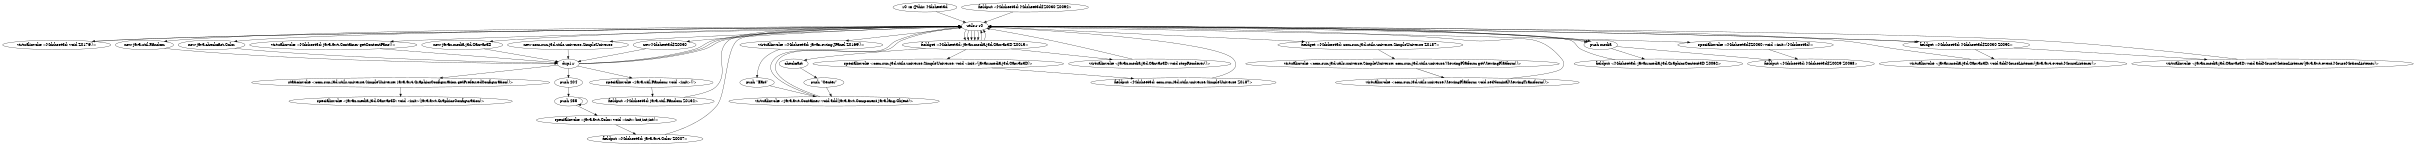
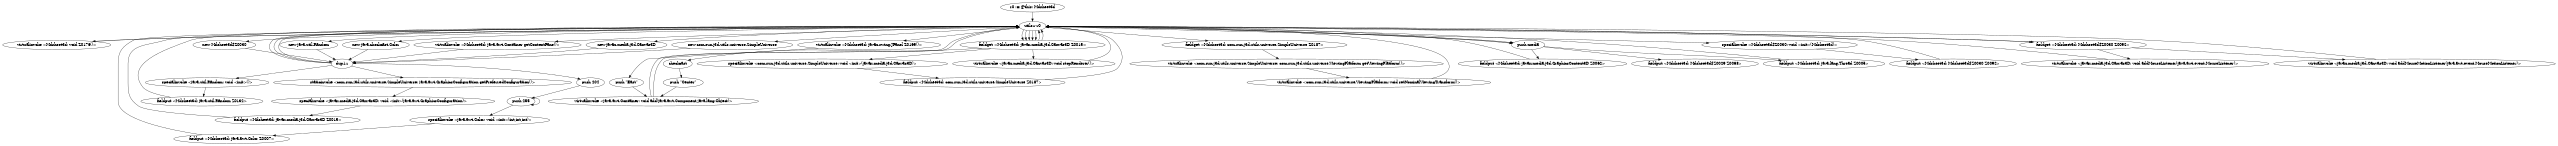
  digraph {
    fontname="DejaVu Serif"
    node [fontname="DejaVu Serif"]
    edge [fontname="DejaVu Serif"]
    n1 [label="utils.r r0"]
    "r0 := @this: Mdsheet3d"
    "virtualinvoke <Mdsheet3d: void Z0176()>"
    "new java.util.Random"
    n5 [label="new java.checkcast.Color"]
    "virtualinvoke <Mdsheet3d: java.awt.Container getContentPane()>"
    "virtualinvoke <Mdsheet3d: javax.swing.JPanel Z0169()>"
    "new javax.media.j3d.Canvas3D"
    "fieldget <Mdsheet3d: javax.media.j3d.Canvas3D Z0015>"
    "new com.sun.j3d.utils.universe.SimpleUniverse"
    "fieldget <Mdsheet3d: com.sun.j3d.utils.universe.SimpleUniverse Z0187>"
    n12 [label="push media"]
    "new Mdsheet3d$Z0030"
    "specialinvoke <Mdsheet3d$Z0030: void <init>(Mdsheet3d)>"
    "fieldget <Mdsheet3d: Mdsheet3d$Z0030 Z0092>"
    "dup1.r"
    "push \"East\""
    "virtualinvoke <javax.media.j3d.Canvas3D: void stopRenderer()>"
    checkcast
    "specialinvoke <com.sun.j3d.utils.universe.SimpleUniverse: void <init>(javax.media.j3d.Canvas3D)>"
    "virtualinvoke <com.sun.j3d.utils.universe.SimpleUniverse: com.sun.j3d.utils.universe.ViewingPlatform getViewingPlatform()>"
    "fieldput <Mdsheet3d: javax.media.j3d.GraphicsContext3D Z0062>"
+   "fieldput <Mdsheet3d: java.lang.Thread Z0005>"
    "fieldput <Mdsheet3d: Mdsheet3d$Z0029 Z0068>"
    "fieldput <Mdsheet3d: Mdsheet3d$Z0030 Z0092>"
    "virtualinvoke <javax.media.j3d.Canvas3D: void addMouseListener(java.awt.event.MouseListener)>"
    "virtualinvoke <javax.media.j3d.Canvas3D: void addMouseMotionListener(java.awt.event.MouseMotionListener)>"
    "specialinvoke <java.util.Random: void <init>()>"
    "push 204"
    "staticinvoke <com.sun.j3d.utils.universe.SimpleUniverse: java.awt.GraphicsConfiguration getPreferredConfiguration()>"
    "fieldput <Mdsheet3d: java.util.Random Z0132>"
    "push 255"
    "specialinvoke <javax.media.j3d.Canvas3D: void <init>(java.awt.GraphicsConfiguration)>"
    "specialinvoke <java.awt.Color: void <init>(int,int,int)>"
    "fieldput <Mdsheet3d: java.awt.Color Z0007>"
    "virtualinvoke <java.awt.Container: void add(java.awt.Component,java.lang.Object)>"
+   "fieldput <Mdsheet3d: javax.media.j3d.Canvas3D Z0015>"
    "push \"Center\""
    "fieldput <Mdsheet3d: com.sun.j3d.utils.universe.SimpleUniverse Z0187>"
    "virtualinvoke <com.sun.j3d.utils.universe.ViewingPlatform: void setNominalViewingTransform()>"
    n1 -> "virtualinvoke <Mdsheet3d: void Z0176()>"
    n1 -> "new java.util.Random"
    n1 -> n5
    n1 -> "virtualinvoke <Mdsheet3d: java.awt.Container getContentPane()>"
    n1 -> "virtualinvoke <Mdsheet3d: javax.swing.JPanel Z0169()>"
    n1 -> "new javax.media.j3d.Canvas3D"
    n1 -> "fieldget <Mdsheet3d: javax.media.j3d.Canvas3D Z0015>"
    n1 -> "fieldget <Mdsheet3d: javax.media.j3d.Canvas3D Z0015>"
    n1 -> "fieldget <Mdsheet3d: javax.media.j3d.Canvas3D Z0015>"
    n1 -> "fieldget <Mdsheet3d: javax.media.j3d.Canvas3D Z0015>"
    n1 -> "fieldget <Mdsheet3d: javax.media.j3d.Canvas3D Z0015>"
    n1 -> "new com.sun.j3d.utils.universe.SimpleUniverse"
    n1 -> "fieldget <Mdsheet3d: com.sun.j3d.utils.universe.SimpleUniverse Z0187>"
    n1 -> n12
    n1 -> n12
    n1 -> n12
    n1 -> "new Mdsheet3d$Z0030"
    n1 -> "specialinvoke <Mdsheet3d$Z0030: void <init>(Mdsheet3d)>"
    n1 -> "fieldget <Mdsheet3d: Mdsheet3d$Z0030 Z0092>"
    n1 -> "fieldget <Mdsheet3d: Mdsheet3d$Z0030 Z0092>"
    "r0 := @this: Mdsheet3d" -> n1
    "virtualinvoke <Mdsheet3d: void Z0176()>" -> n1
    "new java.util.Random" -> "dup1.r"
    n5 -> "dup1.r"
    "virtualinvoke <Mdsheet3d: java.awt.Container getContentPane()>" -> "dup1.r"
    "virtualinvoke <Mdsheet3d: javax.swing.JPanel Z0169()>" -> "push \"East\""
    "new javax.media.j3d.Canvas3D" -> "dup1.r"
    "fieldget <Mdsheet3d: javax.media.j3d.Canvas3D Z0015>" -> n1
    "fieldget <Mdsheet3d: javax.media.j3d.Canvas3D Z0015>" -> n1
    "fieldget <Mdsheet3d: javax.media.j3d.Canvas3D Z0015>" -> "virtualinvoke <javax.media.j3d.Canvas3D: void stopRenderer()>"
    "fieldget <Mdsheet3d: javax.media.j3d.Canvas3D Z0015>" -> checkcast
    "fieldget <Mdsheet3d: javax.media.j3d.Canvas3D Z0015>" -> "specialinvoke <com.sun.j3d.utils.universe.SimpleUniverse: void <init>(javax.media.j3d.Canvas3D)>"
    "new com.sun.j3d.utils.universe.SimpleUniverse" -> "dup1.r"
    "fieldget <Mdsheet3d: com.sun.j3d.utils.universe.SimpleUniverse Z0187>" -> "virtualinvoke <com.sun.j3d.utils.universe.SimpleUniverse: com.sun.j3d.utils.universe.ViewingPlatform getViewingPlatform()>"
    n12 -> "fieldput <Mdsheet3d: javax.media.j3d.GraphicsContext3D Z0062>"
+   n12 -> "fieldput <Mdsheet3d: java.lang.Thread Z0005>"
    n12 -> "fieldput <Mdsheet3d: Mdsheet3d$Z0029 Z0068>"
    "new Mdsheet3d$Z0030" -> "dup1.r"
-   "specialinvoke <Mdsheet3d$Z0030: void <init>(Mdsheet3d)>" -> "fieldput <Mdsheet3d: Mdsheet3d$Z0029 Z0068>"
+   "specialinvoke <Mdsheet3d$Z0030: void <init>(Mdsheet3d)>" -> "fieldput <Mdsheet3d: Mdsheet3d$Z0030 Z0092>"
    "fieldget <Mdsheet3d: Mdsheet3d$Z0030 Z0092>" -> "virtualinvoke <javax.media.j3d.Canvas3D: void addMouseListener(java.awt.event.MouseListener)>"
    "fieldget <Mdsheet3d: Mdsheet3d$Z0030 Z0092>" -> "virtualinvoke <javax.media.j3d.Canvas3D: void addMouseMotionListener(java.awt.event.MouseMotionListener)>"
    "dup1.r" -> n1
    "dup1.r" -> n1
    "dup1.r" -> n1
    "dup1.r" -> "specialinvoke <java.util.Random: void <init>()>"
    "dup1.r" -> "push 204"
    "dup1.r" -> "staticinvoke <com.sun.j3d.utils.universe.SimpleUniverse: java.awt.GraphicsConfiguration getPreferredConfiguration()>"
    "push \"East\"" -> "virtualinvoke <java.awt.Container: void add(java.awt.Component,java.lang.Object)>"
    "virtualinvoke <javax.media.j3d.Canvas3D: void stopRenderer()>" -> n1
    checkcast -> "push \"Center\""
    "specialinvoke <com.sun.j3d.utils.universe.SimpleUniverse: void <init>(javax.media.j3d.Canvas3D)>" -> "fieldput <Mdsheet3d: com.sun.j3d.utils.universe.SimpleUniverse Z0187>"
    "virtualinvoke <com.sun.j3d.utils.universe.SimpleUniverse: com.sun.j3d.utils.universe.ViewingPlatform getViewingPlatform()>" -> "virtualinvoke <com.sun.j3d.utils.universe.ViewingPlatform: void setNominalViewingTransform()>"
    "fieldput <Mdsheet3d: javax.media.j3d.GraphicsContext3D Z0062>" -> n1
+   "fieldput <Mdsheet3d: java.lang.Thread Z0005>" -> n1
    "fieldput <Mdsheet3d: Mdsheet3d$Z0030 Z0092>" -> n1
    "virtualinvoke <javax.media.j3d.Canvas3D: void addMouseListener(java.awt.event.MouseListener)>" -> n1
    "virtualinvoke <javax.media.j3d.Canvas3D: void addMouseMotionListener(java.awt.event.MouseMotionListener)>" -> n1
    "specialinvoke <java.util.Random: void <init>()>" -> "fieldput <Mdsheet3d: java.util.Random Z0132>"
    "push 204" -> "push 255"
    "staticinvoke <com.sun.j3d.utils.universe.SimpleUniverse: java.awt.GraphicsConfiguration getPreferredConfiguration()>" -> "specialinvoke <javax.media.j3d.Canvas3D: void <init>(java.awt.GraphicsConfiguration)>"
    "fieldput <Mdsheet3d: java.util.Random Z0132>" -> n1
    "push 255" -> "push 255"
    "push 255" -> "specialinvoke <java.awt.Color: void <init>(int,int,int)>"
+   "specialinvoke <javax.media.j3d.Canvas3D: void <init>(java.awt.GraphicsConfiguration)>" -> "fieldput <Mdsheet3d: javax.media.j3d.Canvas3D Z0015>"
    "specialinvoke <java.awt.Color: void <init>(int,int,int)>" -> "fieldput <Mdsheet3d: java.awt.Color Z0007>"
    "fieldput <Mdsheet3d: java.awt.Color Z0007>" -> n1
    "virtualinvoke <java.awt.Container: void add(java.awt.Component,java.lang.Object)>" -> n1
    "virtualinvoke <java.awt.Container: void add(java.awt.Component,java.lang.Object)>" -> n1
+   "fieldput <Mdsheet3d: javax.media.j3d.Canvas3D Z0015>" -> n1
    "push \"Center\"" -> "virtualinvoke <java.awt.Container: void add(java.awt.Component,java.lang.Object)>"
    "fieldput <Mdsheet3d: com.sun.j3d.utils.universe.SimpleUniverse Z0187>" -> n1
    "virtualinvoke <com.sun.j3d.utils.universe.ViewingPlatform: void setNominalViewingTransform()>" -> n1
  }
